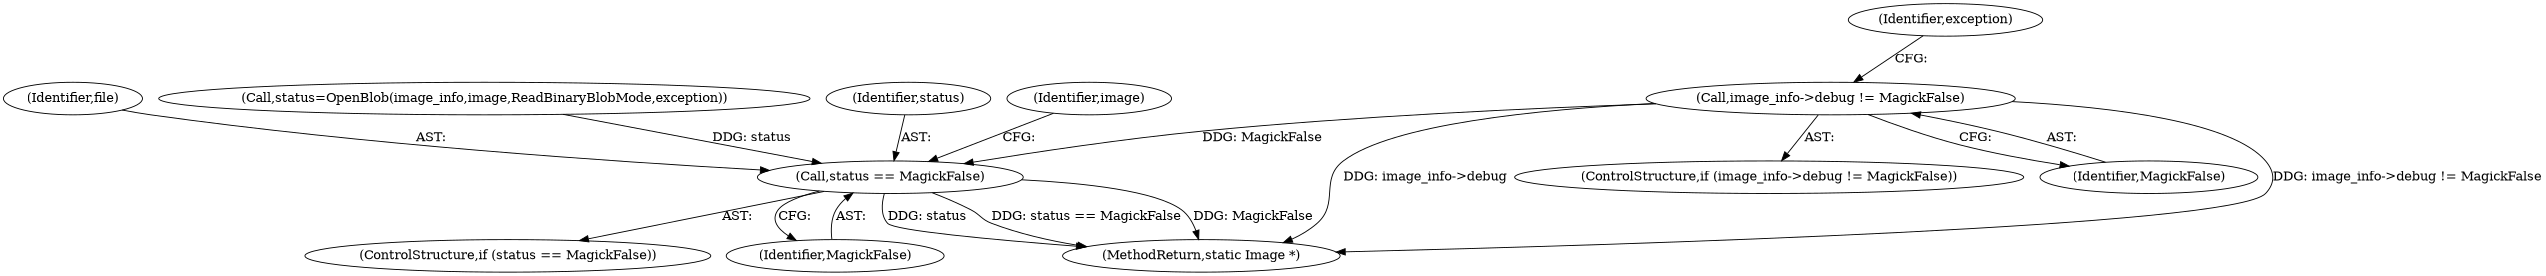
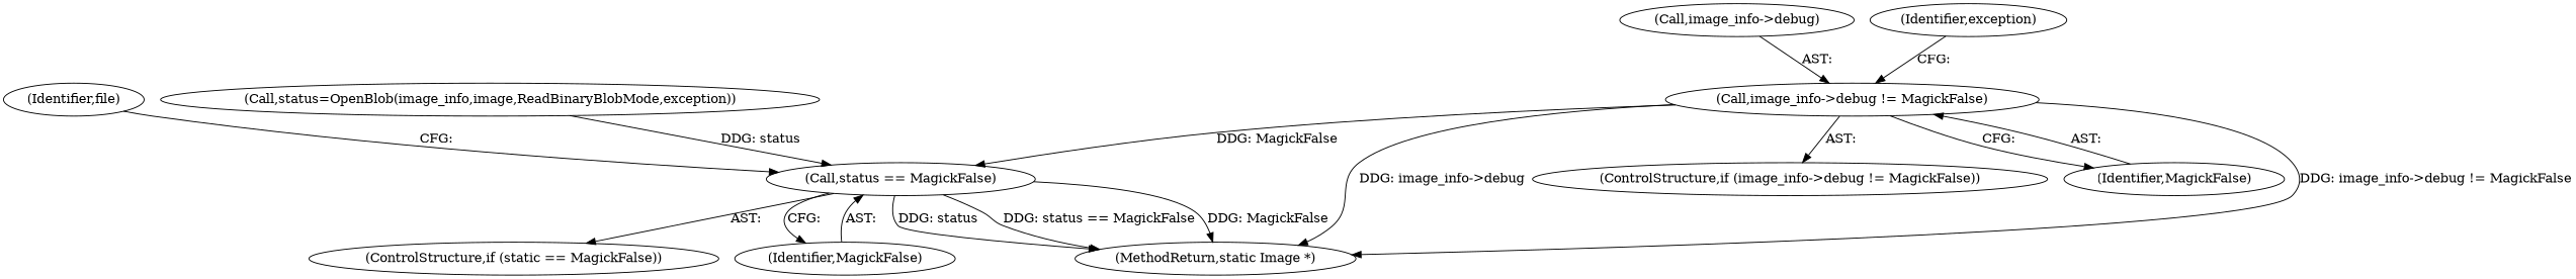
  digraph {
    n1 [label="(Call,image_info->debug != MagickFalse)"]
    n2 [label="(Call,status == MagickFalse)"]
    n3 [label="(Identifier,MagickFalse)"]
    n4 [label="(MethodReturn,static Image *)"]
    n5 [label="(ControlStructure,if (image_info->debug != MagickFalse))"]
-   n6 [label="(ControlStructure,if (status == MagickFalse))"]
+   n6 [label="(ControlStructure,if (static == MagickFalse))"]
    n7 [label="(Identifier,MagickFalse)"]
    n8 [label="(Identifier,file)"]
    n9 [label="(Call,status=OpenBlob(image_info,image,ReadBinaryBlobMode,exception))"]
-   n10 [label="(Identifier,status)"]
+   n11 [label="(Call,image_info->debug)"]
    n12 [label="(Identifier,exception)"]
-   n13 [label="(Identifier,image)"]
    n1 -> n2 [label="DDG: MagickFalse"]
    n1 -> n3 [label="CFG: "]
    n1 -> n4 [label="DDG: image_info->debug != MagickFalse"]
    n1 -> n4 [label="DDG: image_info->debug"]
    n1 -> n5 [label="AST: "]
    n2 -> n4 [label="DDG: status == MagickFalse"]
    n2 -> n4 [label="DDG: MagickFalse"]
    n2 -> n4 [label="DDG: status"]
    n2 -> n6 [label="AST: "]
    n2 -> n7 [label="CFG: "]
    n3 -> n1 [label="AST: "]
    n7 -> n2 [label="AST: "]
-   n8 -> n2 [label="AST: "]
+   n8 -> n2 [label="CFG: "]
    n9 -> n2 [label="DDG: status"]
-   n10 -> n2 [label="AST: "]
+   n11 -> n1 [label="AST: "]
    n12 -> n1 [label="CFG: "]
-   n13 -> n2 [label="CFG: "]
  }
